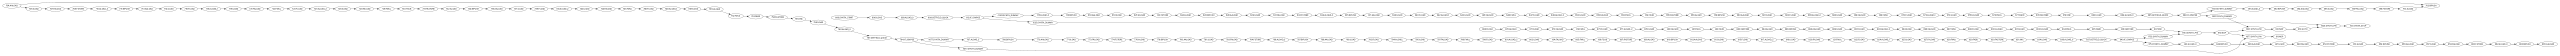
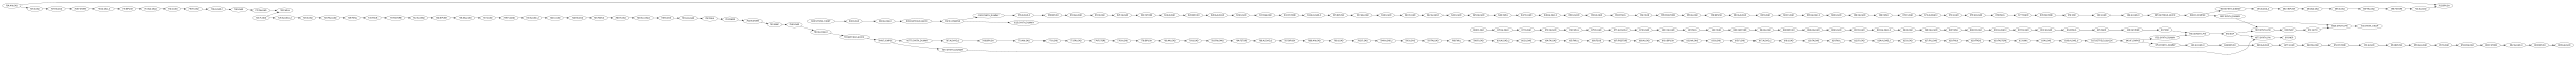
  digraph {
    fontname=Inter
    rankdir=LR
    node [fontname=Inter]
    edge [fontname=Inter]
    "606:SYNTH_START"
    "606:ILOAD"
    "608:ALOAD_0"
    "609:GETFIELD_QUICK"
    "612:IF_ICMPGE"
    "1525:SYNTH_DUMMY"
    "-1525:SYNTH_DUMMY"
    "1525:SYNTH_PHI"
    "615:ALOAD_3"
    "913:SYNTH_STOP"
    "616:BIPUSH"
    "618:AALOAD"
    "619:ILOAD"
    "621:FALOAD"
    "622:FSTORE"
    "624:ALOAD"
    "626:BIPUSH"
    "628:AALOAD"
    "629:ILOAD"
    "631:FALOAD"
    "632:FSTORE"
    "634:ALOAD_3"
    "635:BIPUSH"
    "637:AALOAD"
    "638:ILOAD"
    "640:FLOAD"
    "642:ALOAD_1"
    "643:ILOAD"
    "645:FALOAD"
    "646:FMUL"
    "647:FLOAD"
    "649:ALOAD_2"
    "650:ILOAD"
    "652:FALOAD"
    "653:FMUL"
    "654:FSUB"
    "655:FASTORE"
    "656:ALOAD"
    "658:BIPUSH"
    "660:AALOAD"
    "661:ILOAD"
    "663:FLOAD"
    "665:ALOAD_2"
    "666:ILOAD"
    "668:FALOAD"
    "669:FMUL"
    "670:FLOAD"
    "672:ALOAD_1"
    "673:ILOAD"
    "675:FALOAD"
    "676:FMUL"
    "677:FADD"
    "678:FASTORE"
    "679:IINC"
    "682:ILOAD"
    "684:ALOAD_0"
    "685:GETFIELD_QUICK"
    "688:IF_ICMPGE"
    "1601:SYNTH_DUMMY"
    "-1601:SYNTH_DUMMY"
    "1601:SYNTH_PHI"
    "691:ALOAD_3"
    "912:NOP"
    "692:BIPUSH"
    "913:GOTO"
    "694:AALOAD"
    "695:ILOAD"
    "697:FALOAD"
    "698:FSTORE"
    "700:ALOAD"
    "702:BIPUSH"
    "704:AALOAD"
    "705:ILOAD"
    "707:FALOAD"
    "708:FSTORE"
    "710:ALOAD_3"
    "711:BIPUSH"
    "713:AALOAD"
    "714:ILOAD"
    "716:FLOAD"
    "718:ALOAD_1"
    "719:ILOAD"
    "721:FALOAD"
    "722:FMUL"
    "723:FLOAD"
    "725:ALOAD_2"
    "726:ILOAD"
    "728:FALOAD"
    "729:FMUL"
    "730:FSUB"
    "731:FASTORE"
    "732:ALOAD"
    "734:BIPUSH"
    "736:AALOAD"
    "737:ILOAD"
    "739:FLOAD"
    "741:ALOAD_2"
    "742:ILOAD"
    "744:FALOAD"
    "745:FMUL"
    "746:FLOAD"
    "748:ALOAD_1"
    "749:ILOAD"
    "751:FALOAD"
    "752:FMUL"
    "753:FADD"
    "754:FASTORE"
    "755:IINC"
    "758:ILOAD"
    "760:ALOAD_0"
    "761:GETFIELD_QUICK"
    "764:IF_ICMPGE"
    "1677:SYNTH_DUMMY"
    "-1677:SYNTH_DUMMY"
    "1677:SYNTH_PHI"
    "767:ALOAD_3"
    "911:NOP"
    "768:BIPUSH"
    "770:AALOAD"
    "771:ILOAD"
    "773:FALOAD"
    "774:FSTORE"
    "776:ALOAD"
    "778:BIPUSH"
    "780:AALOAD"
    "781:ILOAD"
    "783:FALOAD"
    "784:FSTORE"
    "786:ALOAD_3"
    "787:BIPUSH"
    "789:AALOAD"
    "790:ILOAD"
    "792:FLOAD"
    "794:ALOAD_1"
    "795:ILOAD"
    "797:FALOAD"
    "798:FMUL"
    "799:FLOAD"
    "801:ALOAD_2"
    "802:ILOAD"
    "804:FALOAD"
    "805:FMUL"
    "806:FSUB"
    "807:FASTORE"
    "808:ALOAD"
    "810:BIPUSH"
    "812:AALOAD"
    "813:ILOAD"
    "815:FLOAD"
    "817:ALOAD_2"
    "818:ILOAD"
    "820:FALOAD"
    "821:FMUL"
    "822:FLOAD"
    "824:ALOAD_1"
    "825:ILOAD"
    "827:FALOAD"
    "828:FMUL"
    "829:FADD"
    "830:FASTORE"
    "831:IINC"
    "834:ILOAD"
    "836:ALOAD_0"
    "837:GETFIELD_QUICK"
    "840:IF_ICMPGE"
    "1753:SYNTH_DUMMY"
    "-1753:SYNTH_DUMMY"
    "1753:SYNTH_PHI"
    "843:ALOAD_3"
    "910:NOP"
    "844:BIPUSH"
    "846:AALOAD"
    "847:ILOAD"
    "849:FALOAD"
    "850:FSTORE"
    "852:ALOAD"
    "854:BIPUSH"
    "856:AALOAD"
    "857:ILOAD"
    "859:FALOAD"
    "860:FSTORE"
    "862:ALOAD_3"
    "863:BIPUSH"
    "865:AALOAD"
    "868:FLOAD"
    "870:ALOAD_1"
    "871:ILOAD"
    "873:FALOAD"
    "874:FMUL"
    "875:FLOAD"
    "877:ALOAD_2"
    "878:ILOAD"
    "880:FALOAD"
    "881:FMUL"
    "882:FSUB"
    "883:FASTORE"
    "884:ALOAD"
    "886:BIPUSH"
    "888:AALOAD"
    "889:ILOAD"
    "891:FLOAD"
    "893:ALOAD_2"
    "894:ILOAD"
    "896:FALOAD"
    "897:FMUL"
    "898:FLOAD"
    "900:ALOAD_1"
    "901:ILOAD"
    "903:FALOAD"
    "904:FMUL"
    "905:FADD"
    "906:FASTORE"
    "907:IINC"
    "606:SYNTH_START" -> "606:ILOAD"
    "606:ILOAD" -> "608:ALOAD_0"
    "608:ALOAD_0" -> "609:GETFIELD_QUICK"
    "609:GETFIELD_QUICK" -> "612:IF_ICMPGE"
    "612:IF_ICMPGE" -> "1525:SYNTH_DUMMY"
    "612:IF_ICMPGE" -> "-1525:SYNTH_DUMMY"
    "1525:SYNTH_DUMMY" -> "1525:SYNTH_PHI"
    "-1525:SYNTH_DUMMY" -> "615:ALOAD_3"
    "1525:SYNTH_PHI" -> "913:SYNTH_STOP"
    "615:ALOAD_3" -> "616:BIPUSH"
    "616:BIPUSH" -> "618:AALOAD"
    "618:AALOAD" -> "619:ILOAD"
    "619:ILOAD" -> "621:FALOAD"
    "621:FALOAD" -> "622:FSTORE"
    "622:FSTORE" -> "624:ALOAD"
    "624:ALOAD" -> "626:BIPUSH"
    "626:BIPUSH" -> "628:AALOAD"
    "628:AALOAD" -> "629:ILOAD"
    "629:ILOAD" -> "631:FALOAD"
    "631:FALOAD" -> "632:FSTORE"
    "632:FSTORE" -> "634:ALOAD_3"
    "634:ALOAD_3" -> "635:BIPUSH"
    "635:BIPUSH" -> "637:AALOAD"
    "637:AALOAD" -> "638:ILOAD"
    "638:ILOAD" -> "640:FLOAD"
    "640:FLOAD" -> "642:ALOAD_1"
    "642:ALOAD_1" -> "643:ILOAD"
    "643:ILOAD" -> "645:FALOAD"
    "645:FALOAD" -> "646:FMUL"
    "646:FMUL" -> "647:FLOAD"
    "647:FLOAD" -> "649:ALOAD_2"
    "649:ALOAD_2" -> "650:ILOAD"
    "650:ILOAD" -> "652:FALOAD"
    "652:FALOAD" -> "653:FMUL"
    "653:FMUL" -> "654:FSUB"
    "654:FSUB" -> "655:FASTORE"
    "655:FASTORE" -> "656:ALOAD"
    "656:ALOAD" -> "658:BIPUSH"
    "658:BIPUSH" -> "660:AALOAD"
    "660:AALOAD" -> "661:ILOAD"
    "661:ILOAD" -> "663:FLOAD"
    "663:FLOAD" -> "665:ALOAD_2"
    "665:ALOAD_2" -> "666:ILOAD"
    "666:ILOAD" -> "668:FALOAD"
    "668:FALOAD" -> "669:FMUL"
    "669:FMUL" -> "670:FLOAD"
    "670:FLOAD" -> "672:ALOAD_1"
    "672:ALOAD_1" -> "673:ILOAD"
    "673:ILOAD" -> "675:FALOAD"
    "675:FALOAD" -> "676:FMUL"
    "676:FMUL" -> "677:FADD"
    "677:FADD" -> "678:FASTORE"
    "678:FASTORE" -> "679:IINC"
    "679:IINC" -> "682:ILOAD"
    "682:ILOAD" -> "684:ALOAD_0"
    "684:ALOAD_0" -> "685:GETFIELD_QUICK"
    "685:GETFIELD_QUICK" -> "688:IF_ICMPGE"
    "688:IF_ICMPGE" -> "1601:SYNTH_DUMMY"
    "688:IF_ICMPGE" -> "-1601:SYNTH_DUMMY"
    "1601:SYNTH_DUMMY" -> "1601:SYNTH_PHI"
    "-1601:SYNTH_DUMMY" -> "691:ALOAD_3"
    "1601:SYNTH_PHI" -> "912:NOP"
    "691:ALOAD_3" -> "692:BIPUSH"
    "912:NOP" -> "913:GOTO"
    "692:BIPUSH" -> "694:AALOAD"
    "913:GOTO" -> "1525:SYNTH_PHI"
    "694:AALOAD" -> "695:ILOAD"
    "695:ILOAD" -> "697:FALOAD"
    "697:FALOAD" -> "698:FSTORE"
    "698:FSTORE" -> "700:ALOAD"
    "700:ALOAD" -> "702:BIPUSH"
    "704:AALOAD" -> "702:BIPUSH"
    "704:AALOAD" -> "705:ILOAD"
    "705:ILOAD" -> "707:FALOAD"
    "707:FALOAD" -> "708:FSTORE"
    "708:FSTORE" -> "710:ALOAD_3"
    "710:ALOAD_3" -> "711:BIPUSH"
    "711:BIPUSH" -> "713:AALOAD"
    "713:AALOAD" -> "714:ILOAD"
    "714:ILOAD" -> "716:FLOAD"
    "716:FLOAD" -> "718:ALOAD_1"
    "718:ALOAD_1" -> "719:ILOAD"
    "719:ILOAD" -> "721:FALOAD"
    "721:FALOAD" -> "722:FMUL"
-   "722:FMUL" -> "723:FLOAD"
+   "723:FLOAD" -> "722:FMUL"
    "723:FLOAD" -> "725:ALOAD_2"
    "725:ALOAD_2" -> "726:ILOAD"
    "726:ILOAD" -> "728:FALOAD"
    "728:FALOAD" -> "729:FMUL"
    "729:FMUL" -> "730:FSUB"
    "730:FSUB" -> "731:FASTORE"
    "731:FASTORE" -> "732:ALOAD"
    "732:ALOAD" -> "734:BIPUSH"
    "734:BIPUSH" -> "736:AALOAD"
    "736:AALOAD" -> "737:ILOAD"
    "737:ILOAD" -> "739:FLOAD"
    "739:FLOAD" -> "741:ALOAD_2"
    "741:ALOAD_2" -> "742:ILOAD"
    "742:ILOAD" -> "744:FALOAD"
    "744:FALOAD" -> "745:FMUL"
    "745:FMUL" -> "746:FLOAD"
    "746:FLOAD" -> "748:ALOAD_1"
    "748:ALOAD_1" -> "749:ILOAD"
    "749:ILOAD" -> "751:FALOAD"
    "751:FALOAD" -> "752:FMUL"
    "752:FMUL" -> "753:FADD"
    "753:FADD" -> "754:FASTORE"
    "754:FASTORE" -> "755:IINC"
    "755:IINC" -> "758:ILOAD"
    "758:ILOAD" -> "760:ALOAD_0"
    "760:ALOAD_0" -> "761:GETFIELD_QUICK"
    "761:GETFIELD_QUICK" -> "764:IF_ICMPGE"
    "764:IF_ICMPGE" -> "1677:SYNTH_DUMMY"
    "764:IF_ICMPGE" -> "-1677:SYNTH_DUMMY"
    "1677:SYNTH_DUMMY" -> "1677:SYNTH_PHI"
    "-1677:SYNTH_DUMMY" -> "767:ALOAD_3"
    "1677:SYNTH_PHI" -> "911:NOP"
    "767:ALOAD_3" -> "768:BIPUSH"
    "768:BIPUSH" -> "770:AALOAD"
    "770:AALOAD" -> "771:ILOAD"
    "771:ILOAD" -> "773:FALOAD"
    "773:FALOAD" -> "774:FSTORE"
    "774:FSTORE" -> "776:ALOAD"
    "776:ALOAD" -> "778:BIPUSH"
    "778:BIPUSH" -> "780:AALOAD"
    "780:AALOAD" -> "781:ILOAD"
    "781:ILOAD" -> "783:FALOAD"
    "783:FALOAD" -> "784:FSTORE"
    "784:FSTORE" -> "786:ALOAD_3"
    "786:ALOAD_3" -> "787:BIPUSH"
    "787:BIPUSH" -> "789:AALOAD"
    "789:AALOAD" -> "790:ILOAD"
    "790:ILOAD" -> "792:FLOAD"
    "792:FLOAD" -> "794:ALOAD_1"
    "794:ALOAD_1" -> "795:ILOAD"
    "795:ILOAD" -> "797:FALOAD"
    "797:FALOAD" -> "798:FMUL"
    "798:FMUL" -> "799:FLOAD"
    "799:FLOAD" -> "801:ALOAD_2"
    "801:ALOAD_2" -> "802:ILOAD"
    "802:ILOAD" -> "804:FALOAD"
    "804:FALOAD" -> "805:FMUL"
    "805:FMUL" -> "806:FSUB"
    "806:FSUB" -> "807:FASTORE"
    "807:FASTORE" -> "808:ALOAD"
    "808:ALOAD" -> "810:BIPUSH"
    "810:BIPUSH" -> "812:AALOAD"
    "812:AALOAD" -> "813:ILOAD"
    "813:ILOAD" -> "815:FLOAD"
    "815:FLOAD" -> "817:ALOAD_2"
    "817:ALOAD_2" -> "818:ILOAD"
    "818:ILOAD" -> "820:FALOAD"
    "820:FALOAD" -> "821:FMUL"
    "821:FMUL" -> "822:FLOAD"
    "822:FLOAD" -> "824:ALOAD_1"
    "824:ALOAD_1" -> "825:ILOAD"
    "825:ILOAD" -> "827:FALOAD"
    "827:FALOAD" -> "828:FMUL"
    "828:FMUL" -> "829:FADD"
    "829:FADD" -> "830:FASTORE"
    "830:FASTORE" -> "831:IINC"
    "831:IINC" -> "834:ILOAD"
    "834:ILOAD" -> "836:ALOAD_0"
    "836:ALOAD_0" -> "837:GETFIELD_QUICK"
    "837:GETFIELD_QUICK" -> "840:IF_ICMPGE"
    "840:IF_ICMPGE" -> "1753:SYNTH_DUMMY"
    "840:IF_ICMPGE" -> "-1753:SYNTH_DUMMY"
    "1753:SYNTH_DUMMY" -> "1753:SYNTH_PHI"
    "-1753:SYNTH_DUMMY" -> "843:ALOAD_3"
    "1753:SYNTH_PHI" -> "910:NOP"
    "843:ALOAD_3" -> "844:BIPUSH"
    "910:NOP" -> "1601:SYNTH_PHI"
    "910:NOP" -> "1677:SYNTH_PHI"
    "844:BIPUSH" -> "846:AALOAD"
    "846:AALOAD" -> "847:ILOAD"
    "847:ILOAD" -> "849:FALOAD"
    "849:FALOAD" -> "850:FSTORE"
    "850:FSTORE" -> "852:ALOAD"
    "852:ALOAD" -> "854:BIPUSH"
    "854:BIPUSH" -> "856:AALOAD"
    "856:AALOAD" -> "857:ILOAD"
    "857:ILOAD" -> "859:FALOAD"
    "859:FALOAD" -> "860:FSTORE"
    "860:FSTORE" -> "862:ALOAD_3"
    "862:ALOAD_3" -> "863:BIPUSH"
    "863:BIPUSH" -> "865:AALOAD"
    "868:FLOAD" -> "870:ALOAD_1"
    "870:ALOAD_1" -> "871:ILOAD"
    "871:ILOAD" -> "873:FALOAD"
    "873:FALOAD" -> "874:FMUL"
    "874:FMUL" -> "875:FLOAD"
    "875:FLOAD" -> "877:ALOAD_2"
    "877:ALOAD_2" -> "878:ILOAD"
    "878:ILOAD" -> "880:FALOAD"
    "880:FALOAD" -> "881:FMUL"
    "881:FMUL" -> "882:FSUB"
    "882:FSUB" -> "883:FASTORE"
    "883:FASTORE" -> "884:ALOAD"
    "884:ALOAD" -> "886:BIPUSH"
    "886:BIPUSH" -> "888:AALOAD"
    "888:AALOAD" -> "889:ILOAD"
    "889:ILOAD" -> "891:FLOAD"
    "891:FLOAD" -> "893:ALOAD_2"
    "893:ALOAD_2" -> "894:ILOAD"
    "894:ILOAD" -> "896:FALOAD"
    "896:FALOAD" -> "897:FMUL"
    "897:FMUL" -> "898:FLOAD"
    "898:FLOAD" -> "900:ALOAD_1"
    "900:ALOAD_1" -> "901:ILOAD"
    "901:ILOAD" -> "903:FALOAD"
    "903:FALOAD" -> "904:FMUL"
    "904:FMUL" -> "905:FADD"
    "905:FADD" -> "906:FASTORE"
    "906:FASTORE" -> "907:IINC"
    "907:IINC" -> "1753:SYNTH_PHI"
  }
